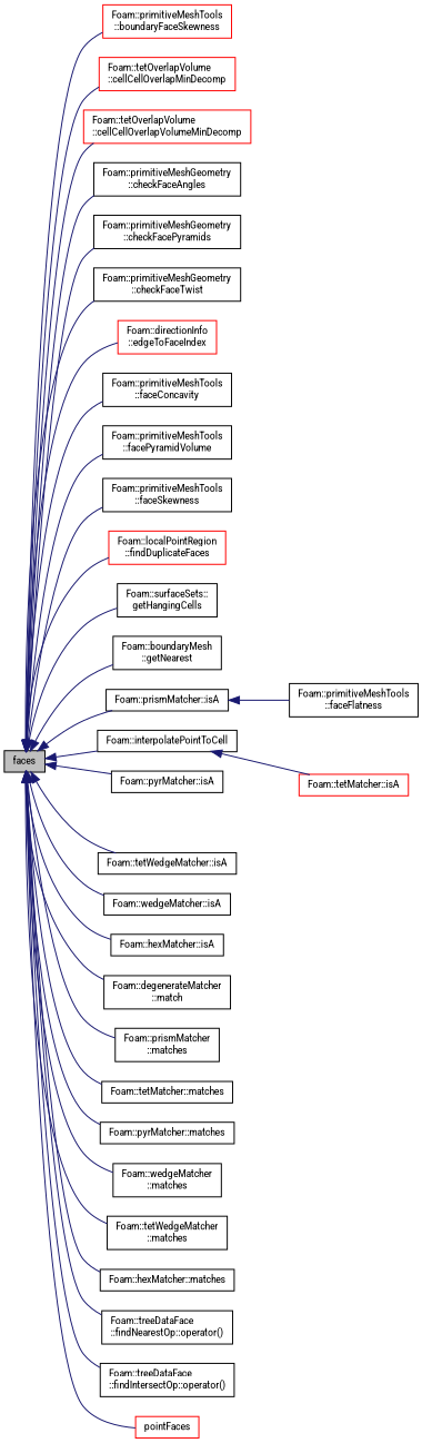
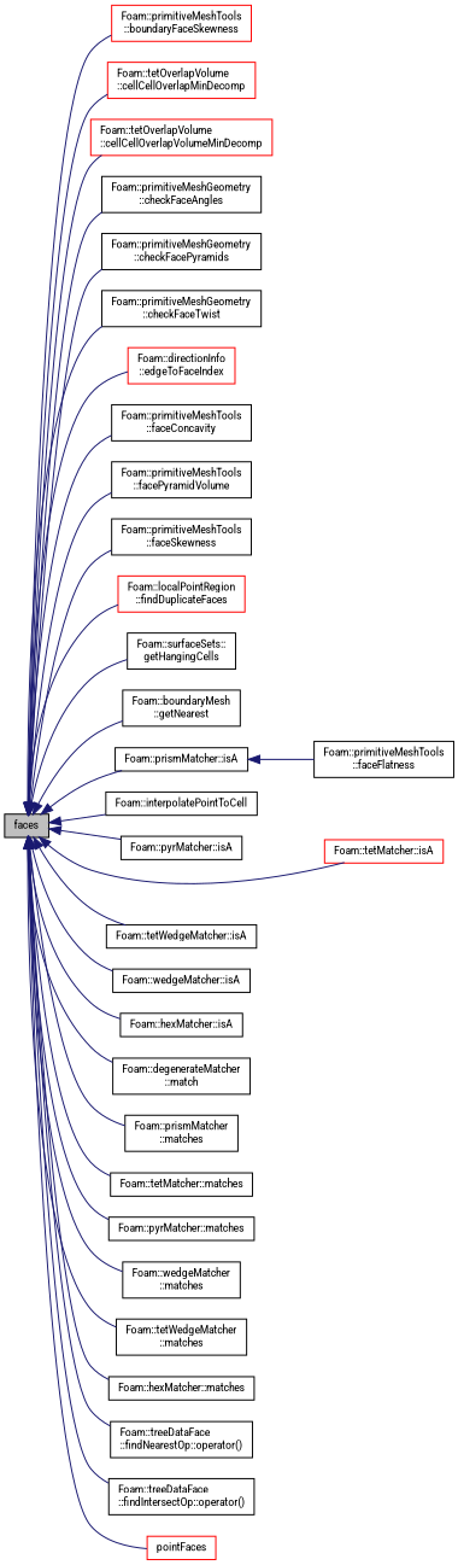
  digraph {
    fontname="Roboto Condensed"
    rankdir=LR
    node [color=black fontname="Roboto Condensed" fontsize=10 shape=record]
    edge [color=midnightblue dir=back fontname="Roboto Condensed" fontsize=10 labelfontname=Helvetica labelfontsize=10 style=solid]
    n1 [fillcolor=grey75 fontcolor=black height=0.2 label=faces style=filled width=0.4]
    n2 [color=red height=0.2 label="Foam::primitiveMeshTools\l::boundaryFaceSkewness" width=0.4]
    n3 [color=red height=0.2 label="Foam::tetOverlapVolume\l::cellCellOverlapMinDecomp" width=0.4]
    n4 [color=red height=0.2 label="Foam::tetOverlapVolume\l::cellCellOverlapVolumeMinDecomp" width=0.4]
    n5 [height=0.2 label="Foam::primitiveMeshGeometry\l::checkFaceAngles" width=0.4]
    n6 [height=0.2 label="Foam::primitiveMeshGeometry\l::checkFacePyramids" width=0.4]
    n7 [height=0.2 label="Foam::primitiveMeshGeometry\l::checkFaceTwist" width=0.4]
    n8 [color=red height=0.2 label="Foam::directionInfo\l::edgeToFaceIndex" width=0.4]
    n9 [height=0.2 label="Foam::primitiveMeshTools\l::faceConcavity" width=0.4]
    n10 [height=0.2 label="Foam::primitiveMeshTools\l::facePyramidVolume" width=0.4]
    n11 [height=0.2 label="Foam::primitiveMeshTools\l::faceSkewness" width=0.4]
    n12 [color=red height=0.2 label="Foam::localPointRegion\l::findDuplicateFaces" width=0.4]
    n13 [height=0.2 label="Foam::surfaceSets::\lgetHangingCells" width=0.4]
    n14 [height=0.2 label="Foam::boundaryMesh\l::getNearest" width=0.4]
    n15 [height=0.2 label="Foam::interpolatePointToCell" width=0.4]
    n16 [height=0.2 label="Foam::prismMatcher::isA" width=0.4]
    n17 [height=0.2 label="Foam::pyrMatcher::isA" width=0.4]
    n18 [color=red height=0.2 label="Foam::tetMatcher::isA" width=0.4]
    n19 [height=0.2 label="Foam::tetWedgeMatcher::isA" width=0.4]
    n20 [height=0.2 label="Foam::wedgeMatcher::isA" width=0.4]
    n21 [height=0.2 label="Foam::hexMatcher::isA" width=0.4]
    n22 [height=0.2 label="Foam::degenerateMatcher\l::match" width=0.4]
    n23 [height=0.2 label="Foam::prismMatcher\l::matches" width=0.4]
    n24 [height=0.2 label="Foam::tetMatcher::matches" width=0.4]
    n25 [height=0.2 label="Foam::pyrMatcher::matches" width=0.4]
    n26 [height=0.2 label="Foam::wedgeMatcher\l::matches" width=0.4]
    n27 [height=0.2 label="Foam::tetWedgeMatcher\l::matches" width=0.4]
    n28 [height=0.2 label="Foam::hexMatcher::matches" width=0.4]
    n29 [height=0.2 label="Foam::treeDataFace\l::findNearestOp::operator()" width=0.4]
    n30 [height=0.2 label="Foam::treeDataFace\l::findIntersectOp::operator()" width=0.4]
    n31 [color=red height=0.2 label=pointFaces width=0.4]
    n32 [height=0.2 label="Foam::primitiveMeshTools\l::faceFlatness" width=0.4]
    n1 -> n2
    n1 -> n3
    n1 -> n4
    n1 -> n5
    n1 -> n6
    n1 -> n7
    n1 -> n8
    n1 -> n9
    n1 -> n10
    n1 -> n11
    n1 -> n12
    n1 -> n13
    n1 -> n14
    n1 -> n15
    n1 -> n16
    n1 -> n17
-   n15 -> n18
+   n1 -> n18
    n1 -> n19
    n1 -> n20
    n1 -> n21
    n1 -> n22
    n1 -> n23
    n1 -> n24
    n1 -> n25
    n1 -> n26
    n1 -> n27
    n1 -> n28
    n1 -> n29
    n1 -> n30
    n1 -> n31
    n16 -> n32
  }
